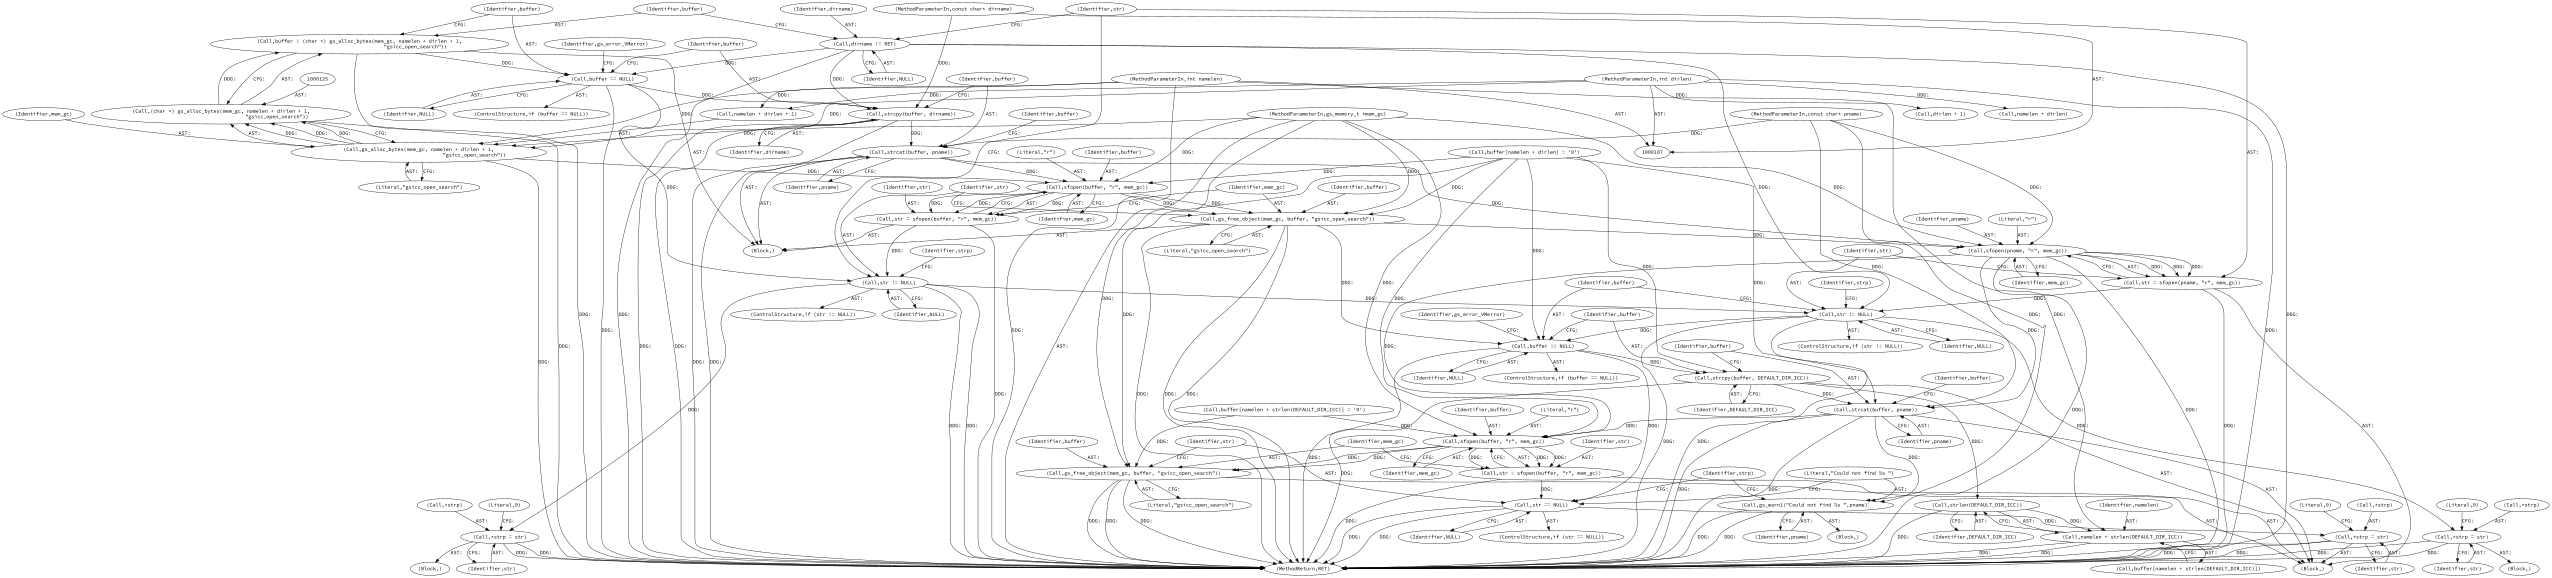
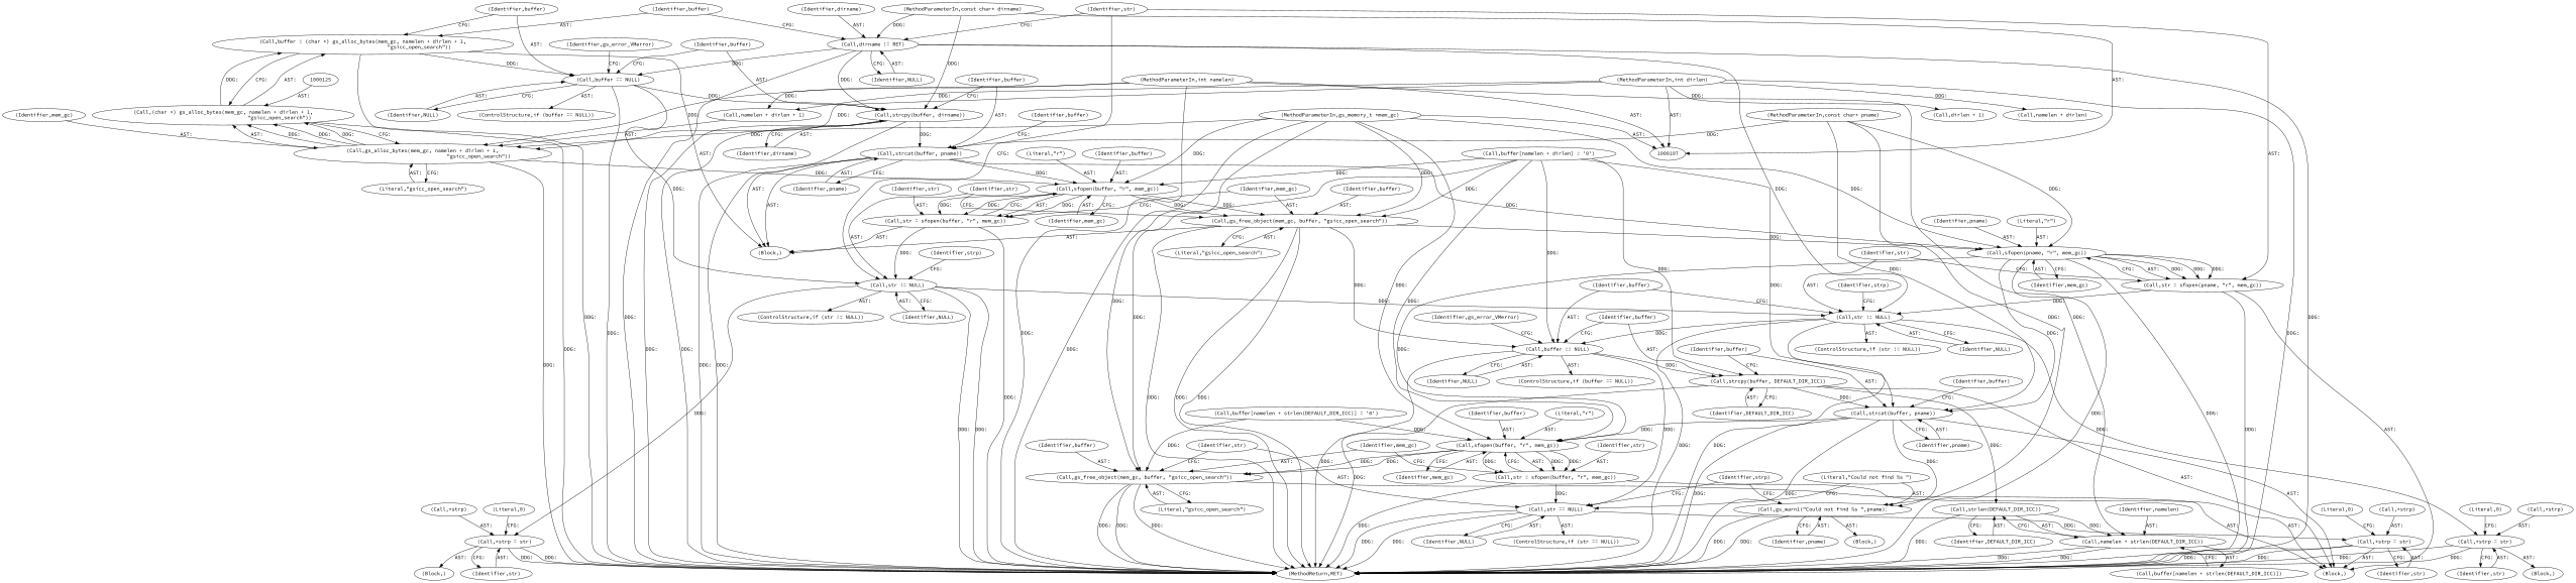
  digraph {
    fontname="Source Code Pro"
    node [fontname="Source Code Pro"]
    edge [fontname="Source Code Pro"]
    n1 [label="(Call,strcpy(buffer, dirname))"]
    n2 [label="(Call,strcat(buffer, pname))"]
    n3 [label="(Identifier,dirname)"]
    n4 [label="(MethodReturn,RET)"]
    n5 [label="(Block,)"]
    n6 [label="(Call,sfopen(buffer, \"r\", mem_gc))"]
    n7 [label="(Call,sfopen(pname, \"r\", mem_gc))"]
    n8 [label="(Identifier,pname)"]
    n9 [label="(Call,buffer == NULL)"]
    n10 [label="(Call,str != NULL)"]
    n11 [label="(ControlStructure,if (buffer == NULL))"]
    n12 [label="(Identifier,NULL)"]
    n13 [label="(Call,str != NULL)"]
    n14 [label="(Call,*strp = str)"]
    n15 [label="(Identifier,NULL)"]
    n16 [label="(ControlStructure,if (str != NULL))"]
    n17 [label="(Call,buffer = (char *) gs_alloc_bytes(mem_gc, namelen + dirlen + 1,\n                                     \"gsicc_open_search\"))"]
    n18 [label="(Call,(char *) gs_alloc_bytes(mem_gc, namelen + dirlen + 1,\n                                     \"gsicc_open_search\"))"]
    n19 [label="(Call,gs_alloc_bytes(mem_gc, namelen + dirlen + 1,\n                                     \"gsicc_open_search\"))"]
    n20 [label="(Literal,\"gsicc_open_search\")"]
    n21 [label="(Call,gs_free_object(mem_gc, buffer, \"gsicc_open_search\"))"]
    n22 [label="(Call,str = sfopen(buffer, \"r\", mem_gc))"]
    n23 [label="(Identifier,mem_gc)"]
    n24 [label="(MethodParameterIn,gs_memory_t *mem_gc)"]
    n25 [label="(Call,sfopen(buffer, \"r\", mem_gc))"]
    n26 [label="(Call,gs_free_object(mem_gc, buffer, \"gsicc_open_search\"))"]
    1000107
    n28 [label="(Call,str = sfopen(buffer, \"r\", mem_gc))"]
    n29 [label="(Identifier,mem_gc)"]
    n30 [label="(Block,)"]
    n31 [label="(Literal,\"gsicc_open_search\")"]
    n32 [label="(Call,buffer == NULL)"]
    n33 [label="(Literal,\"gsicc_open_search\")"]
    n34 [label="(Call,strcat(buffer, pname))"]
    n35 [label="(Call,str = sfopen(pname, \"r\", mem_gc))"]
    n36 [label="(Identifier,mem_gc)"]
    n37 [label="(MethodParameterIn,int namelen)"]
    n38 [label="(Call,namelen + strlen(DEFAULT_DIR_ICC))"]
    n39 [label="(Call,namelen + dirlen + 1)"]
    n40 [label="(Call,strlen(DEFAULT_DIR_ICC))"]
    n41 [label="(Call,buffer[namelen + strlen(DEFAULT_DIR_ICC)])"]
    n42 [label="(Call,namelen + dirlen)"]
    n43 [label="(MethodParameterIn,int dirlen)"]
    n44 [label="(Call,dirlen + 1)"]
    n45 [label="(Call,dirname != RET)"]
    n46 [label="(Identifier,NULL)"]
    n47 [label="(Call,*strp = str)"]
    n48 [label="(ControlStructure,if (str != NULL))"]
    n49 [label="(Identifier,NULL)"]
    n50 [label="(MethodParameterIn,const char* dirname)"]
    n51 [label="(Identifier,str)"]
    n52 [label="(Block,)"]
    n53 [label="(Identifier,str)"]
    n54 [label="(Block,)"]
    n55 [label="(Call,strcpy(buffer, DEFAULT_DIR_ICC))"]
    n56 [label="(Call,str == NULL)"]
    n57 [label="(Identifier,NULL)"]
    n58 [label="(ControlStructure,if (buffer == NULL))"]
    n59 [label="(Identifier,DEFAULT_DIR_ICC)"]
    n60 [label="(Call,*strp = str)"]
    n61 [label="(ControlStructure,if (str == NULL))"]
    n62 [label="(Identifier,NULL)"]
    n63 [label="(Call,gs_warn1(\"Could not find %s \",pname))"]
    n64 [label="(Identifier,pname)"]
    n65 [label="(Identifier,DEFAULT_DIR_ICC)"]
    n66 [label="(Identifier,pname)"]
    n67 [label="(Block,)"]
    n68 [label="(Identifier,str)"]
    n69 [label="(Identifier,str)"]
    n70 [label="(Identifier,buffer)"]
    n71 [label="(Identifier,pname)"]
    n72 [label="(Call,*strp)"]
    n73 [label="(Identifier,buffer)"]
    n74 [label="(Identifier,buffer)"]
    n75 [label="(Identifier,str)"]
    n76 [label="(Identifier,str)"]
    n77 [label="(Identifier,buffer)"]
    n78 [label="(Identifier,buffer)"]
    n79 [label="(MethodParameterIn,const char* pname)"]
    n80 [label="(Call,buffer[namelen + strlen(DEFAULT_DIR_ICC)] = '\0')"]
    n81 [label="(Identifier,buffer)"]
    n82 [label="(Identifier,namelen)"]
    n83 [label="(Identifier,buffer)"]
    n84 [label="(Literal,0)"]
    n85 [label="(Identifier,str)"]
    n86 [label="(Identifier,dirname)"]
    n87 [label="(Literal,0)"]
    n88 [label="(Identifier,strp)"]
    n89 [label="(Identifier,str)"]
    n90 [label="(Identifier,str)"]
    n91 [label="(Identifier,strp)"]
    n92 [label="(Identifier,gs_error_VMerror)"]
    n93 [label="(Identifier,strp)"]
    n94 [label="(Identifier,mem_gc)"]
    n95 [label="(Identifier,buffer)"]
    n96 [label="(Call,buffer[namelen + dirlen] = '\0')"]
    n97 [label="(Literal,0)"]
    n98 [label="(Identifier,buffer)"]
    n99 [label="(Literal,\"r\")"]
    n100 [label="(Literal,\"Could not find %s \")"]
    n101 [label="(Call,*strp)"]
    n102 [label="(Identifier,buffer)"]
    n103 [label="(Identifier,buffer)"]
    n104 [label="(Identifier,mem_gc)"]
    n105 [label="(Call,*strp)"]
    n106 [label="(Identifier,buffer)"]
    n107 [label="(Literal,\"r\")"]
    n108 [label="(Identifier,gs_error_VMerror)"]
    n109 [label="(Identifier,mem_gc)"]
    n110 [label="(Identifier,buffer)"]
    n111 [label="(Literal,\"r\")"]
    1000125
    n1 -> n2 [label="DDG: "]
    n1 -> n3 [label="CFG: "]
    n1 -> n4 [label="DDG: "]
    n1 -> n4 [label="DDG: "]
    n1 -> n5 [label="AST: "]
    n2 -> n4 [label="DDG: "]
    n2 -> n4 [label="DDG: "]
    n2 -> n5 [label="AST: "]
    n2 -> n6 [label="DDG: "]
    n2 -> n7 [label="DDG: "]
    n2 -> n8 [label="CFG: "]
    n3 -> n1 [label="AST: "]
    n6 -> n21 [label="DDG: "]
    n6 -> n21 [label="DDG: "]
    n6 -> n22 [label="AST: "]
    n6 -> n22 [label="DDG: "]
    n6 -> n22 [label="DDG: "]
    n6 -> n22 [label="DDG: "]
    n6 -> n23 [label="CFG: "]
    n7 -> n4 [label="DDG: "]
    n7 -> n4 [label="DDG: "]
    n7 -> n25 [label="DDG: "]
    n7 -> n34 [label="DDG: "]
    n7 -> n35 [label="AST: "]
    n7 -> n35 [label="DDG: "]
    n7 -> n35 [label="DDG: "]
    n7 -> n35 [label="DDG: "]
    n7 -> n36 [label="CFG: "]
    n8 -> n2 [label="AST: "]
    n9 -> n1 [label="DDG: "]
    n9 -> n4 [label="DDG: "]
    n9 -> n10 [label="DDG: "]
    n9 -> n11 [label="AST: "]
    n9 -> n12 [label="CFG: "]
    n10 -> n4 [label="DDG: "]
    n10 -> n4 [label="DDG: "]
    n10 -> n13 [label="DDG: "]
    n10 -> n14 [label="DDG: "]
    n10 -> n15 [label="CFG: "]
    n10 -> n16 [label="AST: "]
    n12 -> n9 [label="AST: "]
    n13 -> n4 [label="DDG: "]
    n13 -> n4 [label="DDG: "]
    n13 -> n32 [label="DDG: "]
    n13 -> n47 [label="DDG: "]
    n13 -> n48 [label="AST: "]
    n13 -> n49 [label="CFG: "]
    n14 -> n4 [label="DDG: "]
    n14 -> n4 [label="DDG: "]
    n14 -> n51 [label="CFG: "]
    n14 -> n52 [label="AST: "]
    n15 -> n10 [label="AST: "]
    n17 -> n4 [label="DDG: "]
    n17 -> n5 [label="AST: "]
    n17 -> n9 [label="DDG: "]
    n17 -> n18 [label="CFG: "]
    n18 -> n4 [label="DDG: "]
    n18 -> n17 [label="AST: "]
    n18 -> n17 [label="DDG: "]
    n18 -> n19 [label="CFG: "]
    n19 -> n4 [label="DDG: "]
    n19 -> n6 [label="DDG: "]
    n19 -> n18 [label="AST: "]
    n19 -> n18 [label="DDG: "]
    n19 -> n18 [label="DDG: "]
    n19 -> n18 [label="DDG: "]
    n19 -> n20 [label="CFG: "]
    n20 -> n19 [label="AST: "]
    n21 -> n4 [label="DDG: "]
    n21 -> n4 [label="DDG: "]
    n21 -> n4 [label="DDG: "]
    n21 -> n5 [label="AST: "]
    n21 -> n7 [label="DDG: "]
    n21 -> n32 [label="DDG: "]
    n21 -> n33 [label="CFG: "]
    n22 -> n4 [label="DDG: "]
    n22 -> n5 [label="AST: "]
    n22 -> n6 [label="CFG: "]
    n22 -> n10 [label="DDG: "]
    n23 -> n6 [label="AST: "]
-   n24 -> n4 [label="AST: "]
+   n24 -> n4 [label="DDG: "]
    n24 -> n6 [label="DDG: "]
    n24 -> n7 [label="DDG: "]
    n24 -> n19 [label="DDG: "]
    n24 -> n21 [label="DDG: "]
    n24 -> n25 [label="DDG: "]
    n24 -> n26 [label="DDG: "]
+   n24 -> 1000107 [label="AST: "]
    n25 -> n26 [label="DDG: "]
    n25 -> n26 [label="DDG: "]
    n25 -> n28 [label="AST: "]
    n25 -> n28 [label="DDG: "]
    n25 -> n28 [label="DDG: "]
    n25 -> n28 [label="DDG: "]
    n25 -> n29 [label="CFG: "]
    n26 -> n4 [label="DDG: "]
    n26 -> n4 [label="DDG: "]
    n26 -> n4 [label="DDG: "]
    n26 -> n30 [label="AST: "]
    n26 -> n31 [label="CFG: "]
    n28 -> n4 [label="DDG: "]
    n28 -> n25 [label="CFG: "]
    n28 -> n30 [label="AST: "]
    n28 -> n56 [label="DDG: "]
    n29 -> n25 [label="AST: "]
    n31 -> n26 [label="AST: "]
    n32 -> n4 [label="DDG: "]
    n32 -> n55 [label="DDG: "]
    n32 -> n56 [label="DDG: "]
    n32 -> n57 [label="CFG: "]
    n32 -> n58 [label="AST: "]
    n33 -> n21 [label="AST: "]
    n34 -> n4 [label="DDG: "]
    n34 -> n4 [label="DDG: "]
    n34 -> n25 [label="DDG: "]
    n34 -> n30 [label="AST: "]
    n34 -> n63 [label="DDG: "]
    n34 -> n64 [label="CFG: "]
    n35 -> n4 [label="DDG: "]
    n35 -> n7 [label="CFG: "]
    n35 -> n13 [label="DDG: "]
    n35 -> n30 [label="AST: "]
    n36 -> n7 [label="AST: "]
    n37 -> n4 [label="DDG: "]
    n37 -> n19 [label="DDG: "]
    n37 -> 1000107 [label="AST: "]
    n37 -> n38 [label="DDG: "]
    n37 -> n39 [label="DDG: "]
    n38 -> n4 [label="DDG: "]
    n38 -> n4 [label="DDG: "]
    n38 -> n40 [label="CFG: "]
    n38 -> n41 [label="AST: "]
    n39 -> n19 [label="AST: "]
    n40 -> n4 [label="DDG: "]
    n40 -> n38 [label="AST: "]
    n40 -> n38 [label="DDG: "]
    n40 -> n65 [label="CFG: "]
    n41 -> n38 [label="CFG: "]
    n43 -> n4 [label="DDG: "]
    n43 -> n19 [label="DDG: "]
    n43 -> 1000107 [label="AST: "]
    n43 -> n39 [label="DDG: "]
    n43 -> n42 [label="DDG: "]
    n43 -> n44 [label="DDG: "]
    n45 -> n1 [label="DDG: "]
    n45 -> n4 [label="DDG: "]
    n45 -> n4 [label="DDG: "]
    n45 -> n9 [label="DDG: "]
    n45 -> n13 [label="DDG: "]
    n45 -> n46 [label="CFG: "]
    n46 -> n45 [label="AST: "]
    n47 -> n4 [label="DDG: "]
    n47 -> n4 [label="DDG: "]
    n47 -> n53 [label="CFG: "]
    n47 -> n54 [label="AST: "]
    n49 -> n13 [label="AST: "]
    n50 -> n1 [label="DDG: "]
    n50 -> 1000107 [label="AST: "]
+   n50 -> n45 [label="DDG: "]
    n51 -> n14 [label="AST: "]
    n53 -> n47 [label="AST: "]
    n55 -> n4 [label="DDG: "]
    n55 -> n30 [label="AST: "]
    n55 -> n34 [label="DDG: "]
    n55 -> n40 [label="DDG: "]
    n55 -> n59 [label="CFG: "]
    n56 -> n4 [label="DDG: "]
    n56 -> n4 [label="DDG: "]
    n56 -> n60 [label="DDG: "]
    n56 -> n61 [label="AST: "]
    n56 -> n62 [label="CFG: "]
    n57 -> n32 [label="AST: "]
    n59 -> n55 [label="AST: "]
    n60 -> n4 [label="DDG: "]
    n60 -> n4 [label="DDG: "]
    n60 -> n30 [label="AST: "]
    n60 -> n68 [label="CFG: "]
    n62 -> n56 [label="AST: "]
    n63 -> n4 [label="DDG: "]
    n63 -> n4 [label="DDG: "]
    n63 -> n66 [label="CFG: "]
    n63 -> n67 [label="AST: "]
    n64 -> n34 [label="AST: "]
    n65 -> n40 [label="AST: "]
    n66 -> n63 [label="AST: "]
    n68 -> n60 [label="AST: "]
    n69 -> n10 [label="CFG: "]
    n69 -> n35 [label="AST: "]
    n69 -> n45 [label="CFG: "]
    n70 -> n17 [label="AST: "]
    n70 -> n45 [label="CFG: "]
    n71 -> n7 [label="AST: "]
    n72 -> n14 [label="AST: "]
    n73 -> n32 [label="CFG: "]
    n73 -> n55 [label="AST: "]
    n74 -> n13 [label="CFG: "]
    n74 -> n32 [label="AST: "]
    n75 -> n28 [label="AST: "]
    n76 -> n13 [label="AST: "]
    n76 -> n35 [label="CFG: "]
    n77 -> n1 [label="AST: "]
    n77 -> n9 [label="CFG: "]
    n78 -> n6 [label="AST: "]
    n79 -> n2 [label="DDG: "]
    n79 -> n7 [label="DDG: "]
    n79 -> n34 [label="DDG: "]
    n79 -> n63 [label="DDG: "]
    n80 -> n25 [label="DDG: "]
    n80 -> n26 [label="DDG: "]
    n81 -> n26 [label="AST: "]
    n82 -> n38 [label="AST: "]
    n83 -> n25 [label="AST: "]
    n84 -> n60 [label="CFG: "]
    n85 -> n22 [label="AST: "]
    n86 -> n45 [label="AST: "]
    n87 -> n14 [label="CFG: "]
    n88 -> n10 [label="CFG: "]
    n89 -> n26 [label="CFG: "]
    n89 -> n56 [label="AST: "]
    n90 -> n10 [label="AST: "]
    n90 -> n21 [label="CFG: "]
    n91 -> n13 [label="CFG: "]
    n92 -> n32 [label="CFG: "]
    n93 -> n56 [label="CFG: "]
    n93 -> n63 [label="CFG: "]
    n94 -> n19 [label="AST: "]
    n95 -> n2 [label="CFG: "]
    n96 -> n6 [label="DDG: "]
    n96 -> n21 [label="DDG: "]
    n96 -> n25 [label="DDG: "]
    n96 -> n26 [label="DDG: "]
    n96 -> n32 [label="DDG: "]
    n96 -> n34 [label="DDG: "]
    n96 -> n55 [label="DDG: "]
    n97 -> n47 [label="CFG: "]
    n98 -> n1 [label="CFG: "]
    n98 -> n2 [label="AST: "]
    n99 -> n6 [label="AST: "]
    n100 -> n56 [label="CFG: "]
    n100 -> n63 [label="AST: "]
    n101 -> n47 [label="AST: "]
    n102 -> n9 [label="AST: "]
    n102 -> n17 [label="CFG: "]
    n103 -> n21 [label="AST: "]
    n104 -> n21 [label="AST: "]
    n104 -> n22 [label="CFG: "]
    n105 -> n60 [label="AST: "]
    n106 -> n34 [label="AST: "]
    n106 -> n55 [label="CFG: "]
    n107 -> n7 [label="AST: "]
    n108 -> n9 [label="CFG: "]
    n109 -> n26 [label="AST: "]
    n109 -> n28 [label="CFG: "]
    n110 -> n34 [label="CFG: "]
    n111 -> n25 [label="AST: "]
    1000125 -> n18 [label="AST: "]
  }
